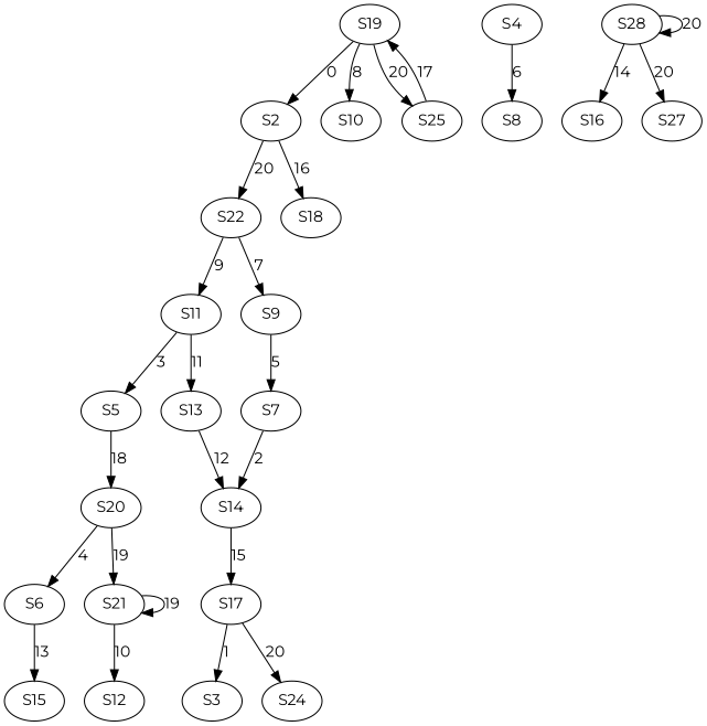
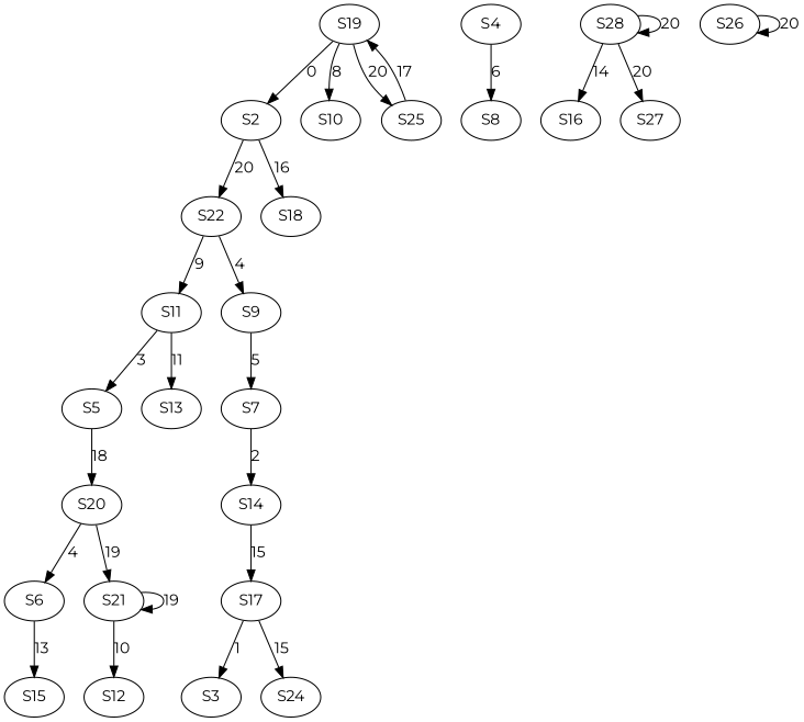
  strict digraph {
    fontname=Montserrat
    node [fontname=Montserrat]
    edge [fontname=Montserrat]
    S19
    S2
    S10
    S25
    S22
    S18
    S11
    S9
    S17
    S3
    S24
    S7
    S14
    S4
    S8
    S5
    S13
    S20
    S6
    S21
    S15
    S12
    S28
    S16
    S27
+   S26
    S19 -> S2 [label=0]
    S19 -> S10 [label=8]
    S19 -> S25 [label=20]
    S2 -> S22 [label=20]
    S2 -> S18 [label=16]
    S25 -> S19 [label=17]
    S22 -> S11 [label=9]
-   S22 -> S9 [label=7]
+   S22 -> S9 [label=4]
    S11 -> S5 [label=3]
    S11 -> S13 [label=11]
    S9 -> S7 [label=5]
    S17 -> S3 [label=1]
-   S17 -> S24 [label=20]
+   S17 -> S24 [label=15]
    S7 -> S14 [label=2]
    S14 -> S17 [label=15]
    S4 -> S8 [label=6]
    S5 -> S20 [label=18]
-   S13 -> S14 [label=12]
    S20 -> S6 [label=4]
    S20 -> S21 [label=19]
    S6 -> S15 [label=13]
    S21 -> S21 [label=19]
    S21 -> S12 [label=10]
    S28 -> S28 [label=20]
    S28 -> S16 [label=14]
    S28 -> S27 [label=20]
+   S26 -> S26 [label=20]
  }
